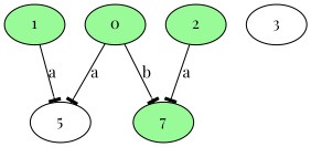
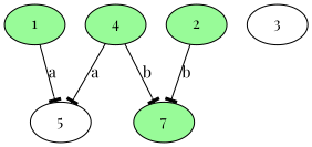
  strict digraph {
    fontname="Playfair Display"
    node [fillcolor=palegreen fontname="Playfair Display" style=filled]
    edge [arrowhead=tee fontname="Playfair Display"]
    5 [fillcolor=white]
-   0
+   0 [label=4]
    7
    3 [fillcolor=white]
    1
    2
    0 -> 5 [label=a]
    0 -> 7 [label=b]
    1 -> 5 [label=a]
-   2 -> 7 [label=a]
+   2 -> 7 [label=b]
  }
